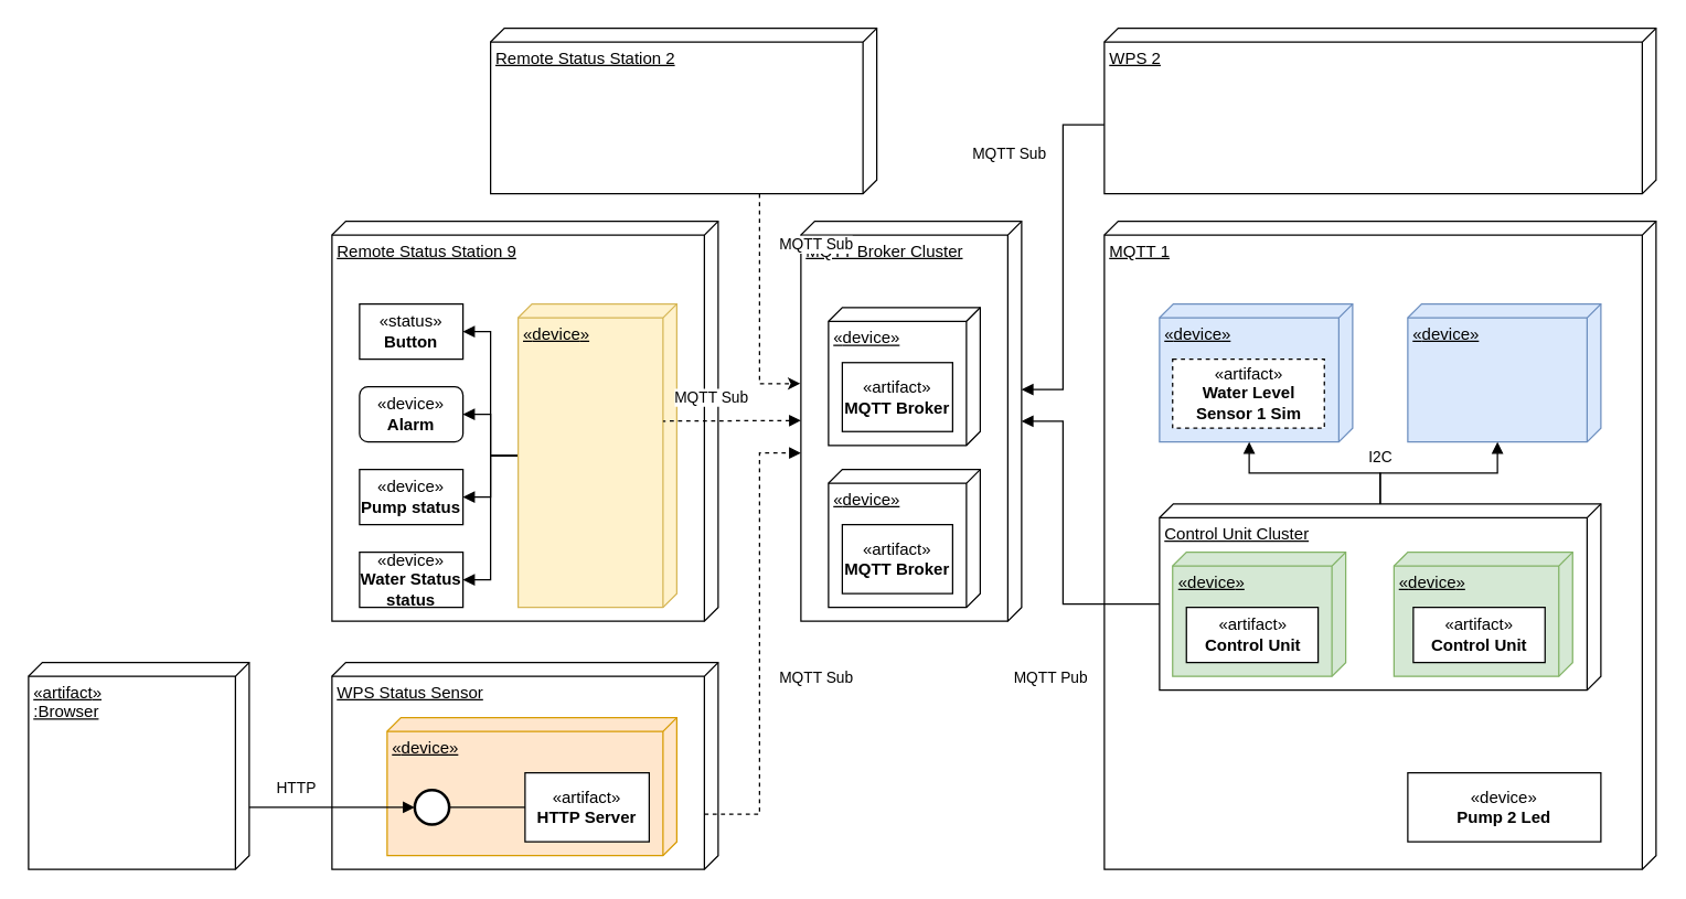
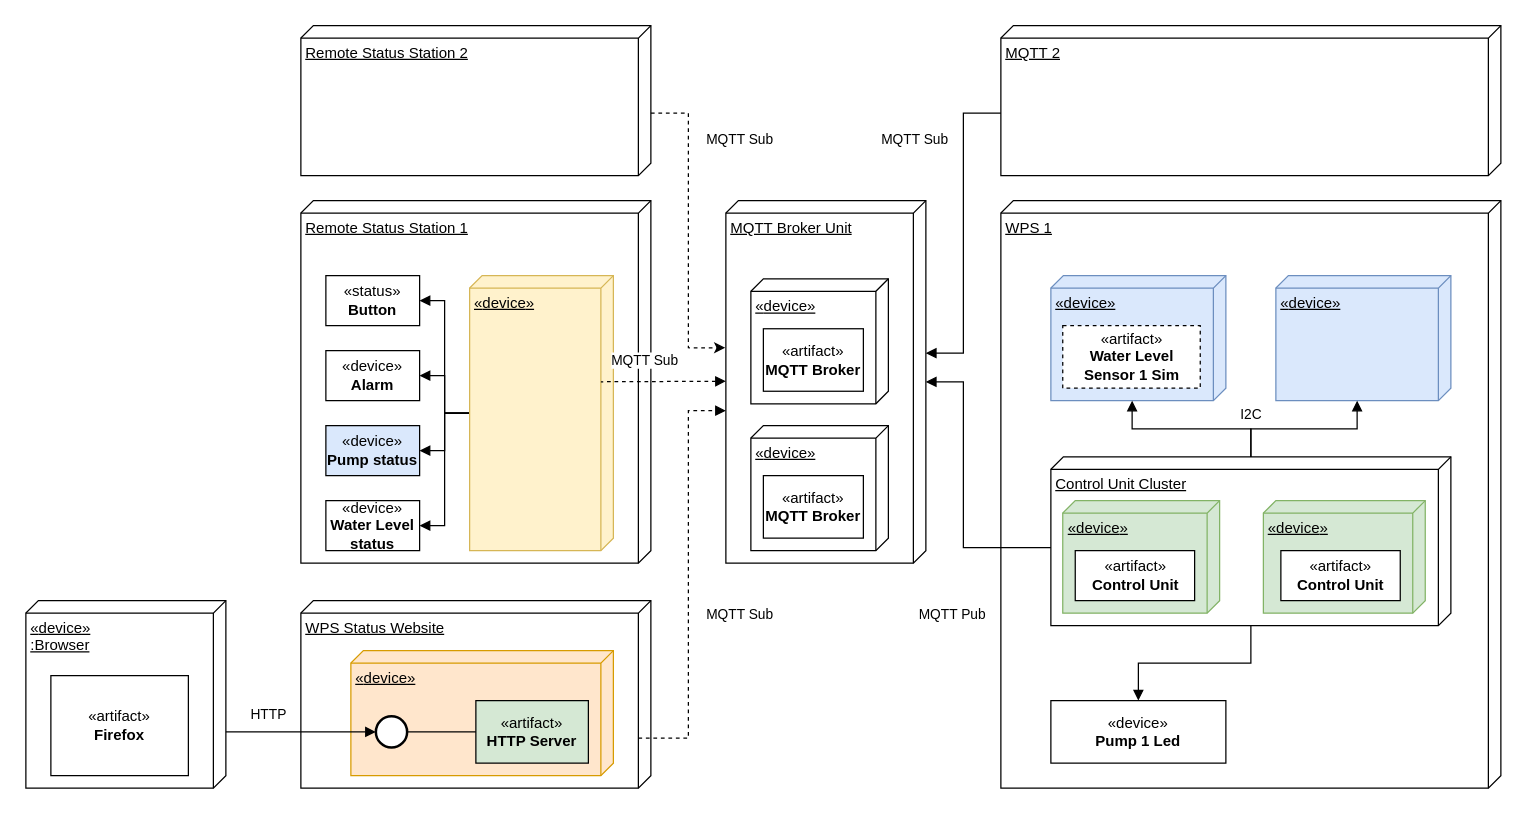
  <mxCell id="0" />
  <mxCell id="1" parent="0" />
- <mxCell id="2" value="MQTT Broker Cluster" style="verticalAlign=top;align=left;spacingTop=8;spacingLeft=2;spacingRight=12;shape=cube;size=10;direction=south;fontStyle=4;html=1;whiteSpace=wrap;" parent="1" vertex="1"><mxGeometry x="580" y="160" width="160" height="290" as="geometry" /></mxCell>
- <mxCell id="3" value="Remote Status Station 9" style="verticalAlign=top;align=left;spacingTop=8;spacingLeft=2;spacingRight=12;shape=cube;size=10;direction=south;fontStyle=4;html=1;whiteSpace=wrap;" parent="1" vertex="1"><mxGeometry x="240" y="160" width="280" height="290" as="geometry" /></mxCell>
- <mxCell id="4" value="MQTT 1" style="verticalAlign=top;align=left;spacingTop=8;spacingLeft=2;spacingRight=12;shape=cube;size=10;direction=south;fontStyle=4;html=1;whiteSpace=wrap;" parent="1" vertex="1"><mxGeometry x="800" y="160" width="400" height="470" as="geometry" /></mxCell>
+ <mxCell id="2" value="MQTT Broker Unit" style="verticalAlign=top;align=left;spacingTop=8;spacingLeft=2;spacingRight=12;shape=cube;size=10;direction=south;fontStyle=4;html=1;whiteSpace=wrap;" parent="1" vertex="1"><mxGeometry x="580" y="160" width="160" height="290" as="geometry" /></mxCell>
+ <mxCell id="3" value="Remote Status Station 1" style="verticalAlign=top;align=left;spacingTop=8;spacingLeft=2;spacingRight=12;shape=cube;size=10;direction=south;fontStyle=4;html=1;whiteSpace=wrap;" parent="1" vertex="1"><mxGeometry x="240" y="160" width="280" height="290" as="geometry" /></mxCell>
+ <mxCell id="4" value="WPS 1" style="verticalAlign=top;align=left;spacingTop=8;spacingLeft=2;spacingRight=12;shape=cube;size=10;direction=south;fontStyle=4;html=1;whiteSpace=wrap;" parent="1" vertex="1"><mxGeometry x="800" y="160" width="400" height="470" as="geometry" /></mxCell>
+ <mxCell id="5" style="edgeStyle=orthogonalEdgeStyle;rounded=0;orthogonalLoop=1;jettySize=auto;html=1;endArrow=block;endFill=1;" parent="1" source="6" target="10" edge="1"><mxGeometry relative="1" as="geometry" /></mxCell>
  <mxCell id="6" value="Control Unit Cluster" style="verticalAlign=top;align=left;spacingTop=8;spacingLeft=2;spacingRight=12;shape=cube;size=10;direction=south;fontStyle=4;html=1;whiteSpace=wrap;" parent="1" vertex="1"><mxGeometry x="840" y="365" width="320" height="135" as="geometry" /></mxCell>
  <mxCell id="7" value="«&lt;span style=&quot;background-color: initial;&quot;&gt;device&lt;/span&gt;»" style="verticalAlign=top;align=left;spacingTop=8;spacingLeft=2;spacingRight=12;shape=cube;size=10;direction=south;fontStyle=4;html=1;whiteSpace=wrap;fillColor=#dae8fc;strokeColor=#6c8ebf;" parent="1" vertex="1"><mxGeometry x="840" y="220" width="140" height="100" as="geometry" /></mxCell>
  <mxCell id="8" value="«artifact»&lt;br&gt;&lt;b&gt;Water Level Sensor 1 Sim&lt;/b&gt;" style="html=1;whiteSpace=wrap;dashed=1;" parent="1" vertex="1"><mxGeometry x="849.5" y="260" width="110" height="50" as="geometry" /></mxCell>
  <mxCell id="9" value="«&lt;span style=&quot;background-color: initial;&quot;&gt;device&lt;/span&gt;»" style="verticalAlign=top;align=left;spacingTop=8;spacingLeft=2;spacingRight=12;shape=cube;size=10;direction=south;fontStyle=4;html=1;whiteSpace=wrap;fillColor=#dae8fc;strokeColor=#6c8ebf;" parent="1" vertex="1"><mxGeometry x="1020" y="220" width="140" height="100" as="geometry" /></mxCell>
- <mxCell id="11" value="«device»&lt;br&gt;&lt;b&gt;Pump 2 Led&lt;/b&gt;" style="html=1;whiteSpace=wrap;" parent="1" vertex="1"><mxGeometry x="1020" y="560" width="140" height="50" as="geometry" /></mxCell>
- <mxCell id="12" value="WPS 2" style="verticalAlign=top;align=left;spacingTop=8;spacingLeft=2;spacingRight=12;shape=cube;size=10;direction=south;fontStyle=4;html=1;whiteSpace=wrap;" parent="1" vertex="1"><mxGeometry x="800" y="20" width="400" height="120" as="geometry" /></mxCell>
+ <mxCell id="10" value="«device»&lt;br&gt;&lt;b&gt;Pump 1 Led&lt;/b&gt;" style="html=1;whiteSpace=wrap;" parent="1" vertex="1"><mxGeometry x="840" y="560" width="140" height="50" as="geometry" /></mxCell>
+ <mxCell id="12" value="MQTT 2" style="verticalAlign=top;align=left;spacingTop=8;spacingLeft=2;spacingRight=12;shape=cube;size=10;direction=south;fontStyle=4;html=1;whiteSpace=wrap;" parent="1" vertex="1"><mxGeometry x="800" y="20" width="400" height="120" as="geometry" /></mxCell>
  <mxCell id="13" style="edgeStyle=orthogonalEdgeStyle;rounded=0;orthogonalLoop=1;jettySize=auto;html=1;entryX=0;entryY=0;entryDx=100;entryDy=75;entryPerimeter=0;endArrow=block;endFill=1;" parent="1" source="6" target="7" edge="1"><mxGeometry relative="1" as="geometry" /></mxCell>
  <mxCell id="14" value="I2C" style="edgeLabel;html=1;align=center;verticalAlign=middle;resizable=0;points=[];labelBackgroundColor=none;" parent="13" vertex="1" connectable="0"><mxGeometry x="-0.345" y="2" relative="1" as="geometry"><mxPoint x="23" y="-14" as="offset" /></mxGeometry></mxCell>
  <mxCell id="15" style="edgeStyle=orthogonalEdgeStyle;rounded=0;orthogonalLoop=1;jettySize=auto;html=1;entryX=0;entryY=0;entryDx=100;entryDy=75;entryPerimeter=0;endArrow=block;endFill=1;" parent="1" source="6" target="9" edge="1"><mxGeometry relative="1" as="geometry" /></mxCell>
  <mxCell id="16" style="edgeStyle=orthogonalEdgeStyle;rounded=0;orthogonalLoop=1;jettySize=auto;html=1;entryX=1;entryY=0.5;entryDx=0;entryDy=0;endArrow=block;endFill=1;" parent="1" source="20" target="24" edge="1"><mxGeometry relative="1" as="geometry"><Array as="points"><mxPoint x="355" y="330" /><mxPoint x="355" y="240" /></Array></mxGeometry></mxCell>
  <mxCell id="17" style="edgeStyle=orthogonalEdgeStyle;rounded=0;orthogonalLoop=1;jettySize=auto;html=1;entryX=1;entryY=0.5;entryDx=0;entryDy=0;endArrow=block;endFill=1;" parent="1" source="20" target="23" edge="1"><mxGeometry relative="1" as="geometry" /></mxCell>
  <mxCell id="18" style="edgeStyle=orthogonalEdgeStyle;rounded=0;orthogonalLoop=1;jettySize=auto;html=1;entryX=1;entryY=0.5;entryDx=0;entryDy=0;endArrow=block;endFill=1;" parent="1" source="20" target="22" edge="1"><mxGeometry relative="1" as="geometry" /></mxCell>
  <mxCell id="19" style="edgeStyle=orthogonalEdgeStyle;rounded=0;orthogonalLoop=1;jettySize=auto;html=1;entryX=1;entryY=0.5;entryDx=0;entryDy=0;endArrow=block;endFill=1;" parent="1" source="20" target="21" edge="1"><mxGeometry relative="1" as="geometry" /></mxCell>
  <mxCell id="20" value="«&lt;span style=&quot;background-color: initial;&quot;&gt;device&lt;/span&gt;»" style="verticalAlign=top;align=left;spacingTop=8;spacingLeft=2;spacingRight=12;shape=cube;size=10;direction=south;fontStyle=4;html=1;whiteSpace=wrap;fillColor=#fff2cc;strokeColor=#d6b656;" parent="1" vertex="1"><mxGeometry x="375" y="220" width="115" height="220" as="geometry" /></mxCell>
- <mxCell id="21" value="«device»&lt;br&gt;&lt;b&gt;Water Status status&lt;/b&gt;" style="html=1;whiteSpace=wrap;" parent="1" vertex="1"><mxGeometry x="260" y="400" width="75" height="40" as="geometry" /></mxCell>
- <mxCell id="22" value="«device»&lt;br&gt;&lt;b&gt;Pump status&lt;/b&gt;" style="html=1;whiteSpace=wrap;" parent="1" vertex="1"><mxGeometry x="260" y="340" width="75" height="40" as="geometry" /></mxCell>
- <mxCell id="23" value="«device»&lt;br&gt;&lt;b&gt;Alarm&lt;/b&gt;" style="html=1;whiteSpace=wrap;rounded=1;" parent="1" vertex="1"><mxGeometry x="260" y="280" width="75" height="40" as="geometry" /></mxCell>
+ <mxCell id="21" value="«device»&lt;br&gt;&lt;b&gt;Water Level status&lt;/b&gt;" style="html=1;whiteSpace=wrap;" parent="1" vertex="1"><mxGeometry x="260" y="400" width="75" height="40" as="geometry" /></mxCell>
+ <mxCell id="22" value="«device»&lt;br&gt;&lt;b&gt;Pump status&lt;/b&gt;" style="html=1;whiteSpace=wrap;fillColor=#dae8fc;" parent="1" vertex="1"><mxGeometry x="260" y="340" width="75" height="40" as="geometry" /></mxCell>
+ <mxCell id="23" value="«device»&lt;br&gt;&lt;b&gt;Alarm&lt;/b&gt;" style="html=1;whiteSpace=wrap;" parent="1" vertex="1"><mxGeometry x="260" y="280" width="75" height="40" as="geometry" /></mxCell>
  <mxCell id="24" value="«status»&lt;br&gt;&lt;b&gt;Button&lt;/b&gt;" style="html=1;whiteSpace=wrap;" parent="1" vertex="1"><mxGeometry x="260" y="220" width="75" height="40" as="geometry" /></mxCell>
- <mxCell id="25" value="Remote Status Station 2" style="verticalAlign=top;align=left;spacingTop=8;spacingLeft=2;spacingRight=12;shape=cube;size=10;direction=south;fontStyle=4;html=1;whiteSpace=wrap;" parent="1" vertex="1"><mxGeometry x="355" y="20" width="280" height="120" as="geometry" /></mxCell>
- <mxCell id="26" value="WPS Status Sensor" style="verticalAlign=top;align=left;spacingTop=8;spacingLeft=2;spacingRight=12;shape=cube;size=10;direction=south;fontStyle=4;html=1;whiteSpace=wrap;" parent="1" vertex="1"><mxGeometry x="240" y="480" width="280" height="150" as="geometry" /></mxCell>
+ <mxCell id="25" value="Remote Status Station 2" style="verticalAlign=top;align=left;spacingTop=8;spacingLeft=2;spacingRight=12;shape=cube;size=10;direction=south;fontStyle=4;html=1;whiteSpace=wrap;" parent="1" vertex="1"><mxGeometry x="240" y="20" width="280" height="120" as="geometry" /></mxCell>
+ <mxCell id="26" value="WPS Status Website" style="verticalAlign=top;align=left;spacingTop=8;spacingLeft=2;spacingRight=12;shape=cube;size=10;direction=south;fontStyle=4;html=1;whiteSpace=wrap;" parent="1" vertex="1"><mxGeometry x="240" y="480" width="280" height="150" as="geometry" /></mxCell>
  <mxCell id="27" value="«&lt;span style=&quot;background-color: initial;&quot;&gt;device&lt;/span&gt;»" style="verticalAlign=top;align=left;spacingTop=8;spacingLeft=2;spacingRight=12;shape=cube;size=10;direction=south;fontStyle=4;html=1;whiteSpace=wrap;fillColor=#ffe6cc;strokeColor=#d79b00;" parent="1" vertex="1"><mxGeometry x="280" y="520" width="210" height="100" as="geometry" /></mxCell>
- <mxCell id="28" value="«artifact»&lt;br&gt;&lt;b&gt;HTTP Server&lt;/b&gt;" style="html=1;whiteSpace=wrap;" parent="1" vertex="1"><mxGeometry x="380" y="560" width="90" height="50" as="geometry" /></mxCell>
- <mxCell id="29" value="«&lt;span style=&quot;border-color: var(--border-color); color: rgb(0, 0, 0); background-color: initial;&quot;&gt;artifact&lt;/span&gt;&lt;span style=&quot;color: rgb(0, 0, 0);&quot;&gt;»&lt;br&gt;:Browser&lt;br&gt;&lt;/span&gt;" style="verticalAlign=top;align=left;spacingTop=8;spacingLeft=2;spacingRight=12;shape=cube;size=10;direction=south;fontStyle=4;html=1;whiteSpace=wrap;" parent="1" vertex="1"><mxGeometry x="20" y="480" width="160" height="150" as="geometry" /></mxCell>
+ <mxCell id="28" value="«artifact»&lt;br&gt;&lt;b&gt;HTTP Server&lt;/b&gt;" style="html=1;whiteSpace=wrap;fillColor=#d5e8d4;" parent="1" vertex="1"><mxGeometry x="380" y="560" width="90" height="50" as="geometry" /></mxCell>
+ <mxCell id="29" value="«&lt;span style=&quot;border-color: var(--border-color); color: rgb(0, 0, 0); background-color: initial;&quot;&gt;device&lt;/span&gt;&lt;span style=&quot;color: rgb(0, 0, 0);&quot;&gt;»&lt;br&gt;:Browser&lt;br&gt;&lt;/span&gt;" style="verticalAlign=top;align=left;spacingTop=8;spacingLeft=2;spacingRight=12;shape=cube;size=10;direction=south;fontStyle=4;html=1;whiteSpace=wrap;" parent="1" vertex="1"><mxGeometry x="20" y="480" width="160" height="150" as="geometry" /></mxCell>
+ <mxCell id="30" value="«artifact»&lt;br&gt;&lt;b&gt;Firefox&lt;/b&gt;" style="html=1;whiteSpace=wrap;" parent="1" vertex="1"><mxGeometry x="40" y="540" width="110" height="80" as="geometry" /></mxCell>
  <mxCell id="31" style="edgeStyle=orthogonalEdgeStyle;rounded=0;orthogonalLoop=1;jettySize=auto;html=1;entryX=0;entryY=0.5;entryDx=0;entryDy=0;endArrow=block;endFill=1;" parent="1" source="29" target="34" edge="1"><mxGeometry relative="1" as="geometry"><Array as="points"><mxPoint x="230" y="585" /><mxPoint x="230" y="585" /></Array></mxGeometry></mxCell>
  <mxCell id="32" value="HTTP" style="edgeLabel;html=1;align=center;verticalAlign=middle;resizable=0;points=[];" parent="31" vertex="1" connectable="0"><mxGeometry x="-0.35" y="-2" relative="1" as="geometry"><mxPoint x="-6" y="-17" as="offset" /></mxGeometry></mxCell>
  <mxCell id="33" style="edgeStyle=orthogonalEdgeStyle;rounded=0;orthogonalLoop=1;jettySize=auto;html=1;entryX=0;entryY=0.5;entryDx=0;entryDy=0;endArrow=none;endFill=0;" parent="1" source="34" target="28" edge="1"><mxGeometry relative="1" as="geometry" /></mxCell>
  <mxCell id="34" value="" style="ellipse;whiteSpace=wrap;html=1;aspect=fixed;strokeWidth=2;" parent="1" vertex="1"><mxGeometry x="300" y="572.5" width="25" height="25" as="geometry" /></mxCell>
  <mxCell id="35" value="«&lt;span style=&quot;background-color: initial;&quot;&gt;device&lt;/span&gt;»" style="verticalAlign=top;align=left;spacingTop=8;spacingLeft=2;spacingRight=12;shape=cube;size=10;direction=south;fontStyle=4;html=1;whiteSpace=wrap;" parent="1" vertex="1"><mxGeometry x="600" y="222.5" width="110" height="100" as="geometry" /></mxCell>
  <mxCell id="36" value="«artifact»&lt;br&gt;&lt;b&gt;MQTT Broker&lt;/b&gt;" style="html=1;whiteSpace=wrap;" parent="1" vertex="1"><mxGeometry x="610" y="262.5" width="80" height="50" as="geometry" /></mxCell>
  <mxCell id="37" value="«&lt;span style=&quot;background-color: initial;&quot;&gt;device&lt;/span&gt;»" style="verticalAlign=top;align=left;spacingTop=8;spacingLeft=2;spacingRight=12;shape=cube;size=10;direction=south;fontStyle=4;html=1;whiteSpace=wrap;" parent="1" vertex="1"><mxGeometry x="600" y="340" width="110" height="100" as="geometry" /></mxCell>
  <mxCell id="38" value="«&lt;span style=&quot;background-color: initial;&quot;&gt;device&lt;/span&gt;»" style="verticalAlign=top;align=left;spacingTop=8;spacingLeft=2;spacingRight=12;shape=cube;size=10;direction=south;fontStyle=4;html=1;whiteSpace=wrap;fillColor=#d5e8d4;strokeColor=#82b366;" parent="1" vertex="1"><mxGeometry x="1010" y="400" width="129.5" height="90" as="geometry" /></mxCell>
  <mxCell id="39" value="«artifact»&lt;br&gt;&lt;b&gt;MQTT Broker&lt;/b&gt;" style="html=1;whiteSpace=wrap;" parent="1" vertex="1"><mxGeometry x="610" y="380" width="80" height="50" as="geometry" /></mxCell>
  <mxCell id="40" value="«artifact»&lt;br&gt;&lt;b&gt;Control Unit&lt;/b&gt;" style="html=1;whiteSpace=wrap;" parent="1" vertex="1"><mxGeometry x="1024" y="440" width="95.5" height="40" as="geometry" /></mxCell>
  <mxCell id="41" value="«&lt;span style=&quot;background-color: initial;&quot;&gt;device&lt;/span&gt;»" style="verticalAlign=top;align=left;spacingTop=8;spacingLeft=2;spacingRight=12;shape=cube;size=10;direction=south;fontStyle=4;html=1;whiteSpace=wrap;fillColor=#d5e8d4;strokeColor=#82b366;" parent="1" vertex="1"><mxGeometry x="849.5" y="400" width="125.5" height="90" as="geometry" /></mxCell>
  <mxCell id="42" value="«artifact»&lt;br&gt;&lt;b&gt;Control Unit&lt;/b&gt;" style="html=1;whiteSpace=wrap;" parent="1" vertex="1"><mxGeometry x="859.5" y="440" width="95.5" height="40" as="geometry" /></mxCell>
  <mxCell id="43" value="" style="endArrow=block;html=1;rounded=0;exitX=0;exitY=0;exitDx=72.5;exitDy=320;exitPerimeter=0;entryX=0;entryY=0;entryDx=145;entryDy=0;entryPerimeter=0;edgeStyle=orthogonalEdgeStyle;endFill=1;" parent="1" source="6" target="2" edge="1"><mxGeometry width="50" height="50" relative="1" as="geometry"><mxPoint x="500" y="460" as="sourcePoint" /><mxPoint x="550" y="410" as="targetPoint" /><Array as="points"><mxPoint x="770" y="438" /><mxPoint x="770" y="305" /></Array></mxGeometry></mxCell>
  <mxCell id="44" value="MQTT Pub" style="edgeLabel;html=1;align=center;verticalAlign=middle;resizable=0;points=[];" parent="43" vertex="1" connectable="0"><mxGeometry x="0.062" y="-2" relative="1" as="geometry"><mxPoint x="-12" y="106" as="offset" /></mxGeometry></mxCell>
  <mxCell id="45" value="" style="endArrow=none;html=1;rounded=0;exitX=0.497;exitY=1.006;exitDx=0;exitDy=0;exitPerimeter=0;endFill=0;startArrow=block;startFill=1;entryX=0.386;entryY=0.087;entryDx=0;entryDy=0;entryPerimeter=0;dashed=1;" parent="1" target="20" edge="1"><mxGeometry width="50" height="50" relative="1" as="geometry"><mxPoint x="580" y="304.5" as="sourcePoint" /><mxPoint x="504" y="305" as="targetPoint" /></mxGeometry></mxCell>
  <mxCell id="46" value="MQTT Sub" style="edgeLabel;html=1;align=center;verticalAlign=middle;resizable=0;points=[];" parent="45" vertex="1" connectable="0"><mxGeometry x="-0.012" y="1" relative="1" as="geometry"><mxPoint x="-17" y="-18" as="offset" /></mxGeometry></mxCell>
  <mxCell id="47" value="" style="endArrow=block;html=1;rounded=0;edgeStyle=orthogonalEdgeStyle;endFill=1;dashed=1;" parent="1" target="2" edge="1"><mxGeometry width="50" height="50" relative="1" as="geometry"><mxPoint x="510" y="590" as="sourcePoint" /><mxPoint x="550" y="410" as="targetPoint" /><Array as="points"><mxPoint x="550" y="590" /><mxPoint x="550" y="328" /></Array></mxGeometry></mxCell>
  <mxCell id="48" value="MQTT Sub" style="edgeLabel;html=1;align=center;verticalAlign=middle;resizable=0;points=[];" parent="47" vertex="1" connectable="0"><mxGeometry x="-0.149" y="2" relative="1" as="geometry"><mxPoint x="42" y="1" as="offset" /></mxGeometry></mxCell>
  <mxCell id="49" value="" style="endArrow=block;html=1;rounded=0;edgeStyle=orthogonalEdgeStyle;endFill=1;" parent="1" target="2" edge="1"><mxGeometry width="50" height="50" relative="1" as="geometry"><mxPoint x="800" y="90" as="sourcePoint" /><mxPoint x="670" y="330" as="targetPoint" /><Array as="points"><mxPoint x="800" y="90" /><mxPoint x="770" y="90" /><mxPoint x="770" y="282" /></Array></mxGeometry></mxCell>
  <mxCell id="50" value="MQTT Sub" style="edgeLabel;html=1;align=center;verticalAlign=middle;resizable=0;points=[];" parent="49" vertex="1" connectable="0"><mxGeometry x="-0.313" relative="1" as="geometry"><mxPoint x="-40" y="-37" as="offset" /></mxGeometry></mxCell>
  <mxCell id="51" value="" style="endArrow=classic;html=1;rounded=0;entryX=0.406;entryY=1.003;entryDx=0;entryDy=0;entryPerimeter=0;edgeStyle=orthogonalEdgeStyle;dashed=1;" parent="1" source="25" target="2" edge="1"><mxGeometry width="50" height="50" relative="1" as="geometry"><mxPoint x="540" y="90" as="sourcePoint" /><mxPoint x="670" y="110" as="targetPoint" /><Array as="points"><mxPoint x="550" y="90" /><mxPoint x="550" y="278" /></Array></mxGeometry></mxCell>
  <mxCell id="52" value="MQTT Sub" style="edgeLabel;html=1;align=center;verticalAlign=middle;resizable=0;points=[];" parent="51" vertex="1" connectable="0"><mxGeometry x="-0.635" y="1" relative="1" as="geometry"><mxPoint x="39" y="5" as="offset" /></mxGeometry></mxCell>
